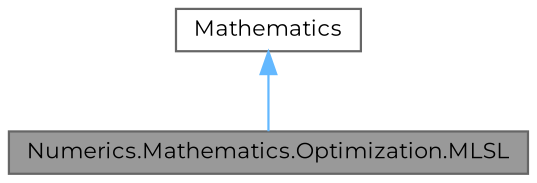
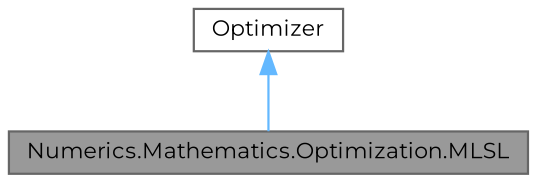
  digraph {
    fontname=Montserrat
    node [color=gray40 fontname=Montserrat fontsize=10 shape=box style=filled]
    n1 [fillcolor=grey60 fontcolor=black height=0.2 label="Numerics.Mathematics.Optimization.MLSL" width=0.4]
-   n2 [fillcolor=white height=0.2 label=Mathematics width=0.4]
+   n2 [fillcolor=white height=0.2 label=Optimizer width=0.4]
    n2 -> n1 [color=steelblue1 dir=back fontname=Montserrat fontsize=10 labelfontname=Helvetica labelfontsize=10 style=solid]
  }
